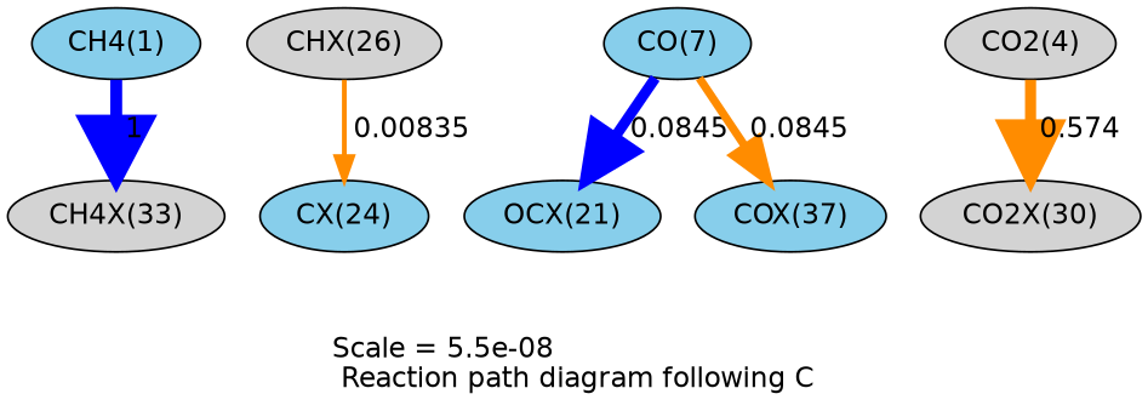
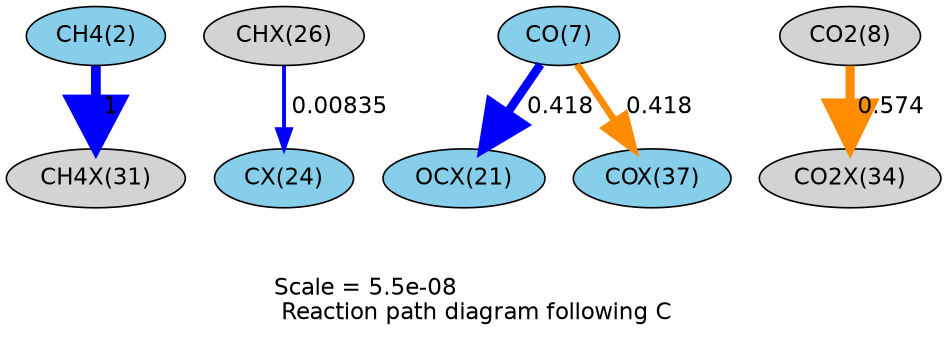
  digraph {
    fontname=Helvetica
    label="Scale = 5.5e-08\l Reaction path diagram following C"
    node [fillcolor=skyblue fontname=Helvetica style=filled]
    edge [color=darkorange fontname=Helvetica]
-   n1 [label="CH4(1)"]
-   n2 [fillcolor=lightgrey label="CH4X(33)"]
+   n1 [label="CH4(2)"]
+   n2 [fillcolor=lightgrey label="CH4X(31)"]
    n3 [fillcolor=lightgrey label="CHX(26)"]
    n4 [label="CX(24)"]
    n5 [label="CO(7)"]
    n6 [label="OCX(21)"]
    n7 [label="COX(37)"]
-   n8 [fillcolor=lightgrey label="CO2(4)"]
-   n9 [fillcolor=lightgrey label="CO2X(30)"]
+   n8 [fillcolor=lightgrey label="CO2(8)"]
+   n9 [fillcolor=lightgrey label="CO2X(34)"]
    n1 -> n2 [arrowsize=3 color=blue label=" 1" penwidth=6]
-   n3 -> n4 [arrowsize=1.19 label=" 0.00835" penwidth=2.39]
-   n5 -> n6 [arrowsize=2.67 color=blue label=" 0.0845" penwidth=5.34]
-   n5 -> n7 [arrowsize=2.07 label=" 0.0845" penwidth=4.13]
+   n3 -> n4 [arrowsize=1.19 color=blue label=" 0.00835" penwidth=2.39]
+   n5 -> n6 [arrowsize=2.67 color=blue label=" 0.418" penwidth=5.34]
+   n5 -> n7 [arrowsize=2.07 label=" 0.418" penwidth=4.13]
    n8 -> n9 [arrowsize=2.79 label=" 0.574" penwidth=5.58]
  }
